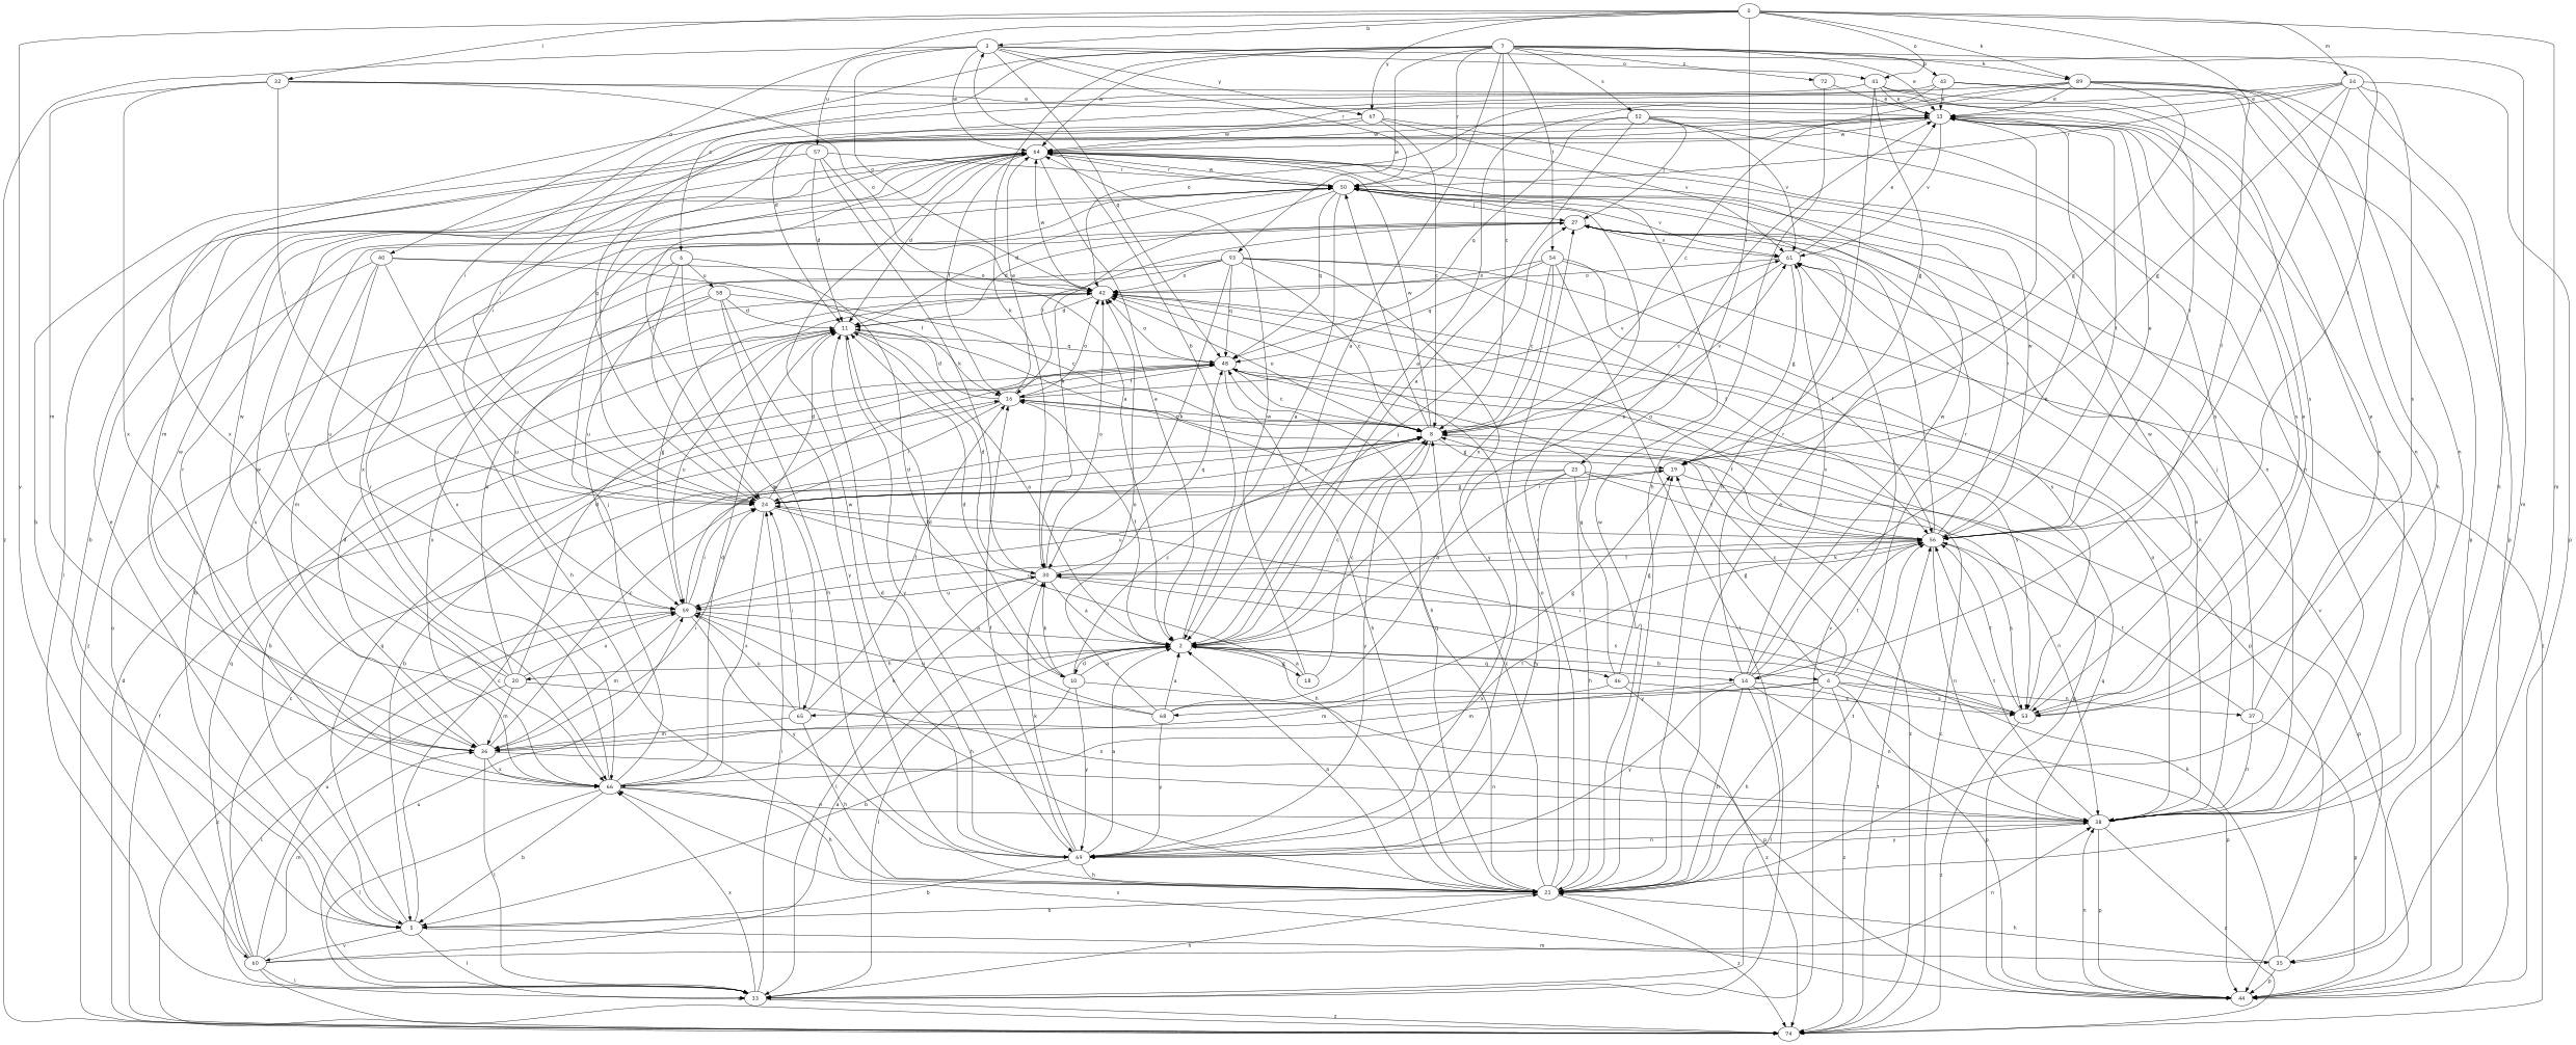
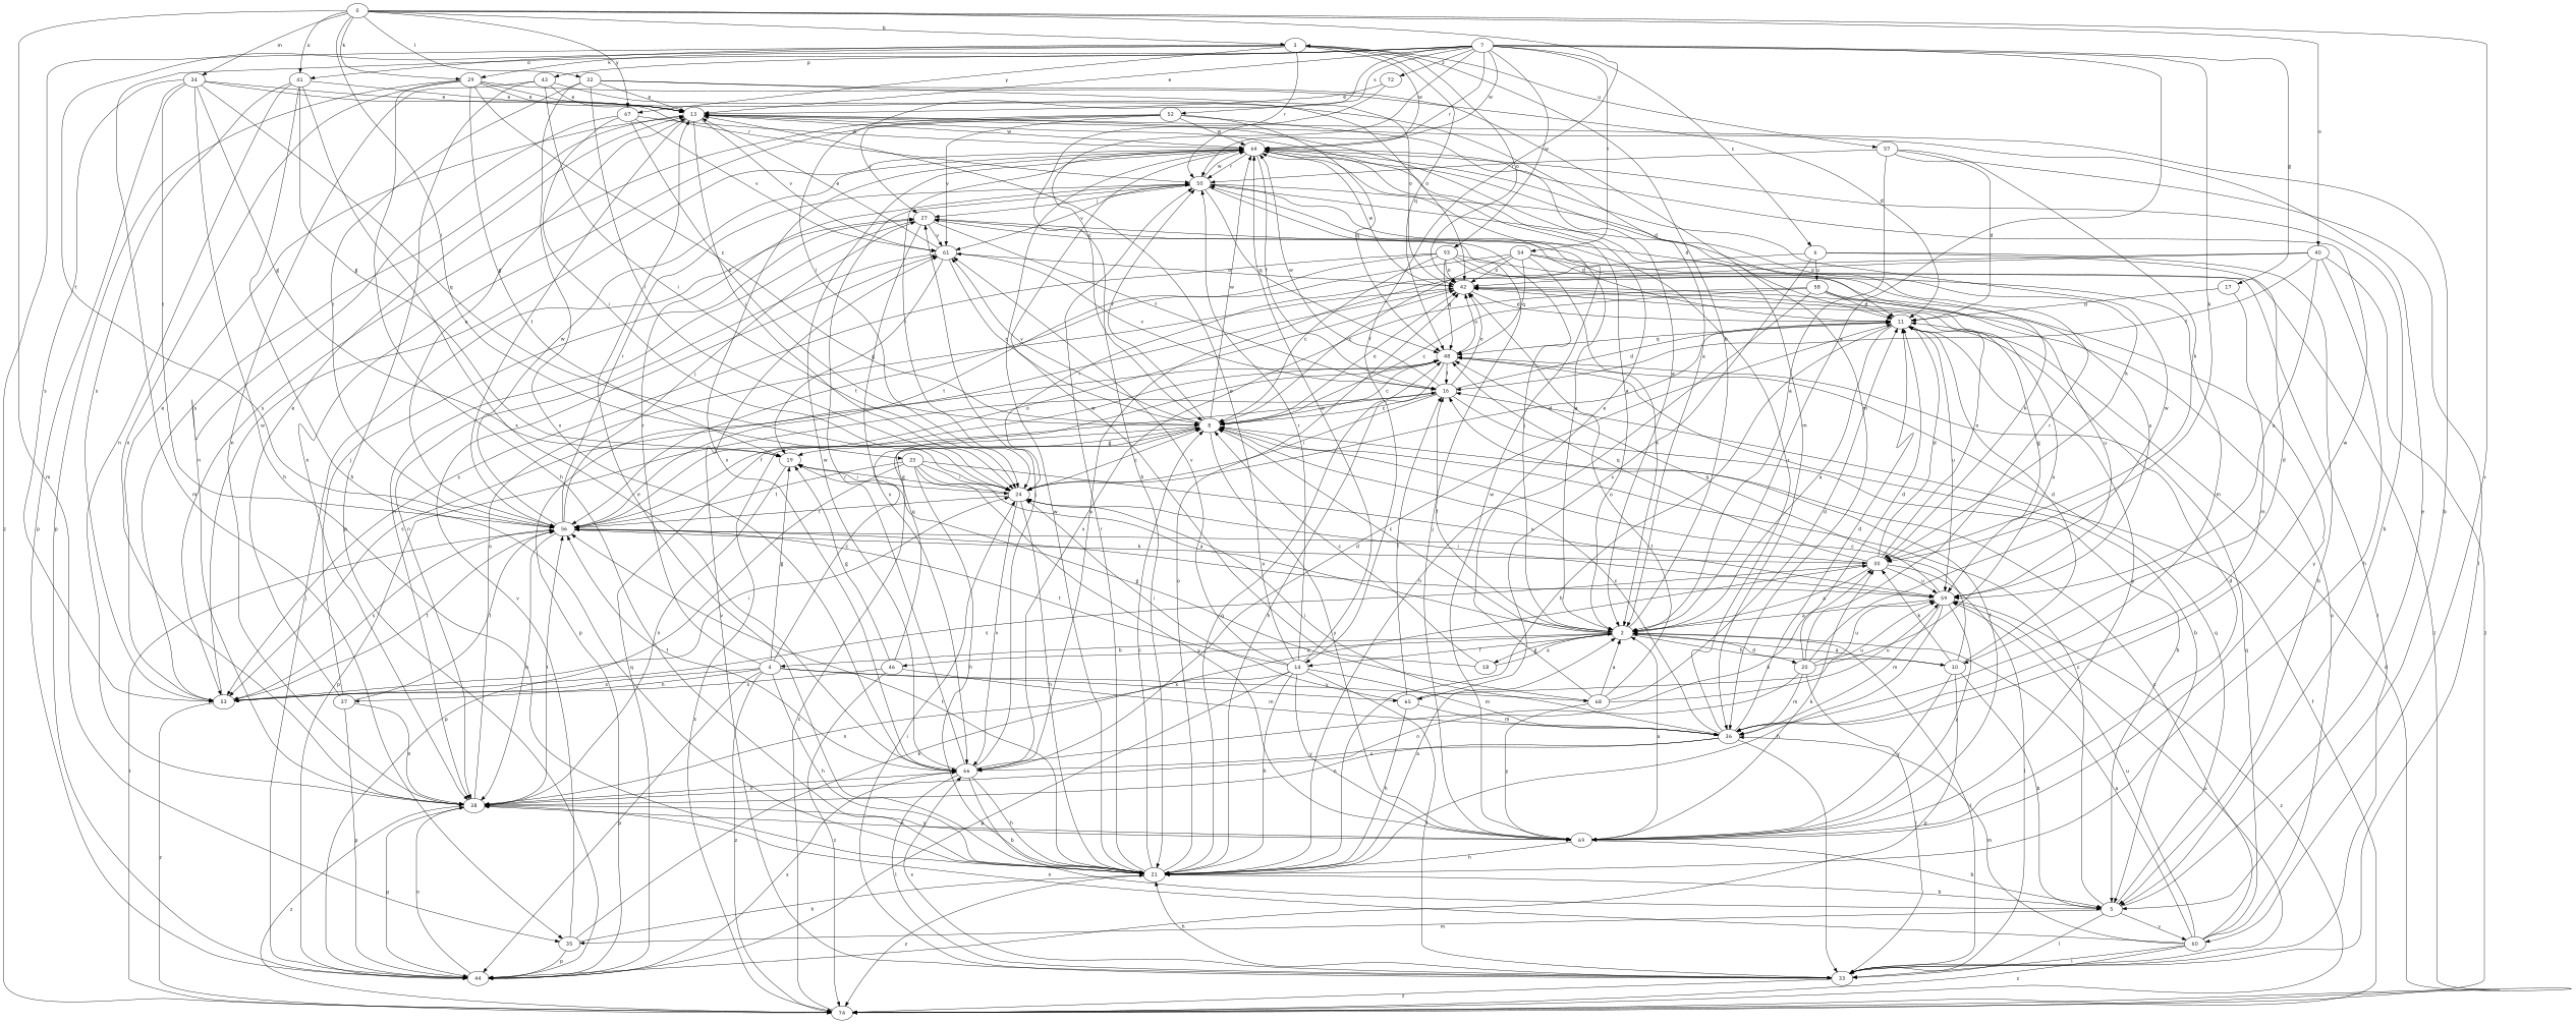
  strict digraph {
    fontname="IBM Plex Sans"
    node [fontname="IBM Plex Sans"]
    edge [fontname="IBM Plex Sans"]
    0
    3
    14
    23
-   29 [label=89]
+   29
    32
    34
    35
    40
    41
    60
    67
    50
    64
    42
    48
    56
    57
    74
    13
    24
    53
    5
    61
    36
    33
    21
    44
    69
    38
    2
    59
    8
    19
    11
    66
    30
    16
    n39 [label=7]
    6
+   17
    43
    52
    54
    n45 [label=93]
    72
    4
    10
    18
    20
    27
    46
    65
    58
    37
    68
    0 -> 3 [label=b]
    0 -> 14 [label=f]
    0 -> 23 [label=i]
    0 -> 29 [label=k]
    0 -> 32 [label=l]
    0 -> 34 [label=m]
    0 -> 35 [label=m]
    0 -> 40 [label=o]
    0 -> 41 [label=o]
    0 -> 60 [label=v]
    0 -> 67 [label=y]
    3 -> 41 [label=o]
    3 -> 67 [label=y]
    3 -> 50 [label=r]
    3 -> 64 [label=w]
    3 -> 42 [label=o]
    3 -> 48 [label=q]
    3 -> 56 [label=t]
    3 -> 57 [label=u]
    3 -> 74 [label=z]
    14 -> 50 [label=r]
    14 -> 64 [label=w]
    14 -> 56 [label=t]
    14 -> 13 [label=e]
    14 -> 61 [label=v]
    14 -> 36 [label=m]
    14 -> 33 [label=l]
    14 -> 21 [label=h]
    14 -> 44 [label=p]
    14 -> 69 [label=y]
    14 -> 38 [label=n]
    23 -> 56 [label=t]
    23 -> 24 [label=i]
    23 -> 21 [label=h]
    23 -> 44 [label=p]
    23 -> 69 [label=y]
    23 -> 2 [label=a]
    23 -> 59 [label=u]
    29 -> 13 [label=e]
    29 -> 21 [label=h]
    29 -> 44 [label=p]
    29 -> 38 [label=n]
    29 -> 2 [label=a]
    29 -> 8 [label=c]
    29 -> 19 [label=g]
    29 -> 11 [label=d]
    32 -> 42 [label=o]
    32 -> 56 [label=t]
    32 -> 13 [label=e]
    32 -> 24 [label=i]
    32 -> 36 [label=m]
    32 -> 66 [label=x]
    34 -> 50 [label=r]
    34 -> 56 [label=t]
    34 -> 13 [label=e]
    34 -> 24 [label=q]
    34 -> 53 [label=s]
    34 -> 21 [label=h]
    34 -> 44 [label=p]
    34 -> 19 [label=g]
    35 -> 61 [label=v]
    35 -> 21 [label=h]
    35 -> 44 [label=p]
    35 -> 30 [label=k]
    40 -> 42 [label=o]
    40 -> 74 [label=z]
    40 -> 21 [label=h]
    40 -> 59 [label=u]
    40 -> 66 [label=x]
    40 -> 16 [label=f]
    41 -> 13 [label=e]
    41 -> 53 [label=s]
    41 -> 21 [label=h]
    41 -> 38 [label=n]
    41 -> 19 [label=g]
    41 -> 66 [label=x]
    60 -> 42 [label=o]
    60 -> 48 [label=q]
    60 -> 74 [label=z]
    60 -> 36 [label=m]
    60 -> 33 [label=l]
    60 -> 38 [label=n]
    60 -> 2 [label=a]
    60 -> 59 [label=u]
    60 -> 8 [label=c]
    67 -> 64 [label=w]
    67 -> 24 [label=i]
    67 -> 61 [label=v]
    67 -> 38 [label=n]
    67 -> 8 [label=c]
    50 -> 64 [label=w]
    50 -> 48 [label=q]
    50 -> 61 [label=v]
    50 -> 2 [label=a]
    50 -> 11 [label=d]
    50 -> 30 [label=k]
    50 -> 27 [label=j]
    64 -> 50 [label=r]
    64 -> 24 [label=i]
    64 -> 5 [label=b]
    64 -> 2 [label=a]
    64 -> 11 [label=d]
    64 -> 66 [label=x]
    64 -> 16 [label=f]
    42 -> 64 [label=w]
    42 -> 44 [label=p]
    42 -> 59 [label=g]
    42 -> 11 [label=d]
    48 -> 42 [label=o]
    48 -> 53 [label=s]
    48 -> 5 [label=b]
    48 -> 21 [label=h]
    48 -> 8 [label=c]
    48 -> 16 [label=f]
    56 -> 50 [label=r]
    56 -> 64 [label=w]
    56 -> 42 [label=o]
    56 -> 13 [label=e]
    56 -> 53 [label=s]
    56 -> 38 [label=n]
    56 -> 59 [label=u]
    56 -> 30 [label=k]
    56 -> 16 [label=f]
    56 -> 27 [label=j]
    57 -> 50 [label=r]
    57 -> 33 [label=l]
    57 -> 2 [label=a]
    57 -> 11 [label=d]
    57 -> 30 [label=k]
    74 -> 56 [label=t]
    74 -> 8 [label=c]
    74 -> 11 [label=d]
    74 -> 16 [label=f]
    13 -> 64 [label=w]
    13 -> 56 [label=t]
    13 -> 24 [label=i]
    13 -> 53 [label=s]
    13 -> 5 [label=b]
    13 -> 61 [label=v]
    13 -> 36 [label=m]
    24 -> 56 [label=t]
    24 -> 21 [label=h]
    24 -> 8 [label=c]
    24 -> 19 [label=g]
    24 -> 11 [label=d]
    24 -> 66 [label=x]
    53 -> 64 [label=w]
    53 -> 56 [label=t]
    53 -> 74 [label=z]
    53 -> 13 [label=e]
    53 -> 24 [label=i]
    5 -> 35 [label=m]
    5 -> 60 [label=v]
    5 -> 48 [label=q]
    5 -> 13 [label=e]
    5 -> 33 [label=l]
    5 -> 8 [label=c]
    61 -> 42 [label=o]
    61 -> 13 [label=e]
    61 -> 38 [label=n]
    61 -> 8 [label=c]
    61 -> 19 [label=g]
    36 -> 50 [label=r]
    36 -> 64 [label=w]
    36 -> 24 [label=i]
    36 -> 33 [label=l]
    36 -> 38 [label=n]
    36 -> 8 [label=c]
    36 -> 11 [label=d]
    36 -> 66 [label=x]
    33 -> 74 [label=z]
    33 -> 24 [label=i]
    33 -> 61 [label=v]
    33 -> 21 [label=h]
    33 -> 59 [label=u]
    33 -> 66 [label=x]
    21 -> 50 [label=r]
    21 -> 64 [label=w]
    21 -> 42 [label=o]
    21 -> 48 [label=q]
    21 -> 56 [label=t]
    21 -> 74 [label=z]
    21 -> 13 [label=e]
    21 -> 5 [label=b]
    21 -> 2 [label=a]
    21 -> 8 [label=c]
    44 -> 48 [label=q]
    44 -> 38 [label=n]
    44 -> 66 [label=x]
    44 -> 27 [label=j]
    69 -> 64 [label=w]
    69 -> 5 [label=b]
    69 -> 21 [label=h]
    69 -> 38 [label=n]
    69 -> 2 [label=a]
    69 -> 11 [label=d]
    69 -> 30 [label=k]
    69 -> 16 [label=f]
    69 -> 27 [label=j]
    38 -> 42 [label=o]
    38 -> 56 [label=t]
    38 -> 74 [label=z]
    38 -> 44 [label=p]
    38 -> 69 [label=y]
    2 -> 3 [label=b]
    2 -> 14 [label=f]
    2 -> 33 [label=l]
    2 -> 8 [label=c]
    2 -> 16 [label=f]
    2 -> 4 [label=b]
    2 -> 10 [label=d]
    2 -> 18 [label=g]
    2 -> 20 [label=h]
    2 -> 27 [label=j]
    2 -> 46 [label=q]
    59 -> 48 [label=q]
    59 -> 74 [label=z]
    59 -> 24 [label=i]
    59 -> 36 [label=m]
    59 -> 21 [label=h]
    59 -> 69 [label=y]
    59 -> 2 [label=a]
    8 -> 50 [label=r]
    8 -> 64 [label=w]
    8 -> 42 [label=o]
    8 -> 74 [label=z]
    8 -> 61 [label=v]
    8 -> 69 [label=y]
    8 -> 19 [label=g]
    19 -> 24 [label=i]
    19 -> 38 [label=n]
    11 -> 48 [label=q]
    11 -> 21 [label=h]
    11 -> 69 [label=y]
    11 -> 2 [label=a]
    11 -> 59 [label=u]
    66 -> 50 [label=r]
    66 -> 64 [label=w]
    66 -> 56 [label=t]
    66 -> 5 [label=b]
    66 -> 33 [label=l]
    66 -> 21 [label=h]
    66 -> 38 [label=n]
    66 -> 11 [label=d]
    66 -> 30 [label=k]
    66 -> 27 [label=j]
    30 -> 42 [label=o]
    30 -> 48 [label=q]
    30 -> 56 [label=t]
    30 -> 53 [label=s]
    30 -> 33 [label=l]
    30 -> 2 [label=a]
    30 -> 59 [label=u]
    30 -> 11 [label=d]
    16 -> 64 [label=w]
    16 -> 42 [label=o]
    16 -> 24 [label=i]
    16 -> 5 [label=b]
    16 -> 61 [label=v]
    16 -> 44 [label=p]
    16 -> 8 [label=c]
    16 -> 11 [label=d]
    n39 -> 29 [label=k]
    n39 -> 35 [label=m]
    n39 -> 50 [label=r]
    n39 -> 64 [label=w]
    n39 -> 13 [label=e]
    n39 -> 24 [label=i]
    n39 -> 2 [label=a]
    n39 -> 8 [label=c]
    n39 -> 30 [label=k]
    n39 -> 6 [label=c]
+   n39 -> 17 [label=g]
    n39 -> 43 [label=p]
    n39 -> 52 [label=s]
    n39 -> 54 [label=t]
    n39 -> n45 [label=w]
    n39 -> 72 [label=z]
    6 -> 24 [label=i]
    6 -> 5 [label=b]
    6 -> 10 [label=d]
    6 -> 65 [label=x]
    6 -> 58 [label=u]
+   17 -> 36 [label=m]
+   17 -> 11 [label=d]
    43 -> 42 [label=o]
    43 -> 13 [label=e]
    43 -> 24 [label=i]
    43 -> 44 [label=p]
    43 -> 38 [label=n]
    52 -> 64 [label=w]
    52 -> 48 [label=q]
    52 -> 53 [label=s]
    52 -> 61 [label=v]
    52 -> 38 [label=n]
    52 -> 2 [label=a]
    52 -> 27 [label=j]
    54 -> 42 [label=o]
    54 -> 48 [label=q]
    54 -> 56 [label=t]
    54 -> 74 [label=z]
    54 -> 33 [label=l]
    54 -> 2 [label=x]
    54 -> 8 [label=c]
    n45 -> 42 [label=o]
    n45 -> 48 [label=q]
    n45 -> 56 [label=t]
    n45 -> 53 [label=s]
    n45 -> 36 [label=m]
-   n45 -> 69 [label=y]
    n45 -> 59 [label=u]
    n45 -> 8 [label=c]
    n45 -> 30 [label=k]
    72 -> 13 [label=e]
    72 -> 21 [label=h]
    4 -> 50 [label=r]
    4 -> 74 [label=z]
    4 -> 53 [label=s]
    4 -> 21 [label=h]
    4 -> 44 [label=p]
    4 -> 8 [label=c]
    4 -> 19 [label=g]
    4 -> 65 [label=x]
    4 -> 37 [label=n]
    4 -> 68 [label=y]
    10 -> 5 [label=b]
    10 -> 44 [label=p]
    10 -> 69 [label=y]
    10 -> 2 [label=a]
    10 -> 8 [label=c]
    10 -> 11 [label=d]
    10 -> 30 [label=k]
    18 -> 64 [label=w]
    18 -> 2 [label=a]
    18 -> 8 [label=c]
    20 -> 50 [label=r]
    20 -> 64 [label=w]
    20 -> 42 [label=o]
    20 -> 36 [label=m]
    20 -> 33 [label=l]
    20 -> 38 [label=n]
    20 -> 59 [label=u]
    20 -> 11 [label=d]
    27 -> 61 [label=v]
    27 -> 38 [label=n]
    27 -> 11 [label=d]
    27 -> 66 [label=x]
    27 -> 16 [label=f]
    46 -> 48 [label=q]
    46 -> 74 [label=z]
    46 -> 53 [label=s]
    46 -> 36 [label=m]
    46 -> 19 [label=g]
    65 -> 24 [label=i]
    65 -> 36 [label=m]
    65 -> 21 [label=h]
    65 -> 59 [label=u]
    65 -> 16 [label=f]
    58 -> 21 [label=h]
    58 -> 69 [label=y]
    58 -> 59 [label=u]
    58 -> 8 [label=c]
    58 -> 11 [label=d]
    58 -> 66 [label=x]
    37 -> 56 [label=t]
    37 -> 13 [label=e]
    37 -> 44 [label=p]
    37 -> 38 [label=n]
    37 -> 27 [label=j]
    68 -> 42 [label=o]
    68 -> 13 [label=e]
    68 -> 69 [label=y]
    68 -> 2 [label=a]
    68 -> 59 [label=u]
    68 -> 19 [label=g]
    68 -> 11 [label=d]
  }
